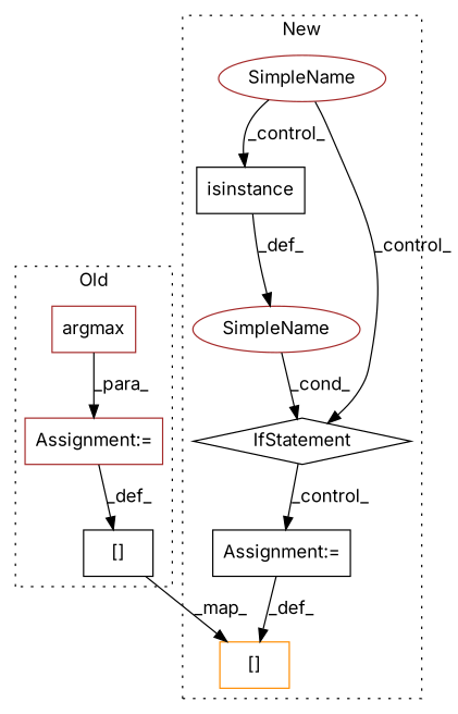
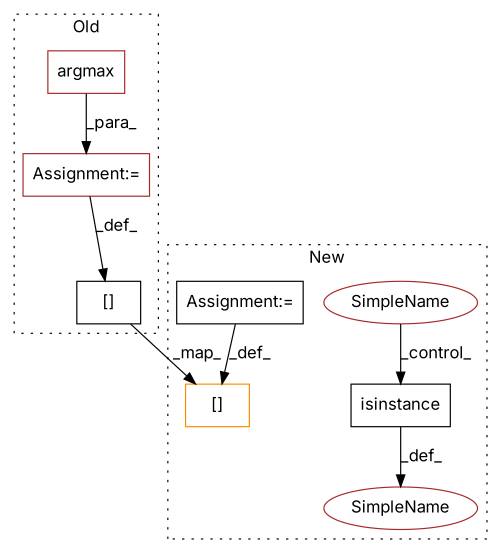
  digraph {
    fontname=Inter
    node [a=32 l="7,1" shape=box color=brown fontname=Inter]
    edge [fontname=Inter]
    n1 [label=argmax s="6161,6189"]
    n2 [a=7 l=1 label="Assignment:=" s=6146]
    n3 [a=2 label="[]" s="6337,6345" color=black]
    n4 [l="11,1" label=isinstance s="6015,6041" color=black]
-   n5 [a=25 l="4,2" label=IfStatement s="6011,6042" shape=diamond color=black]
    n6 [a=42 label=SimpleName shape=ellipse l=""]
    n7 [a=7 l=1 label="Assignment:=" s=6110 color=black]
    n8 [a=2 label="[]" s="6279,6287" color=darkorange]
    n9 [a=42 label=SimpleName shape=ellipse l=""]
    subgraph cluster_1 {
      label=Old
      style=dotted
      n1
      n2
      n3
    }
    subgraph cluster_2 {
      label=New
      style=dotted
      n4
-     n5
      n6
      n7
      n8
      n9
    }
    n1 -> n2 [label=_para_]
    n2 -> n3 [label=_def_]
    n3 -> n8 [label=_map_]
    n4 -> n9 [label=_def_]
-   n5 -> n7 [label=_control_]
    n6 -> n4 [label=_control_]
-   n6 -> n5 [label=_control_]
    n7 -> n8 [label=_def_]
-   n9 -> n5 [label=_cond_]
  }
